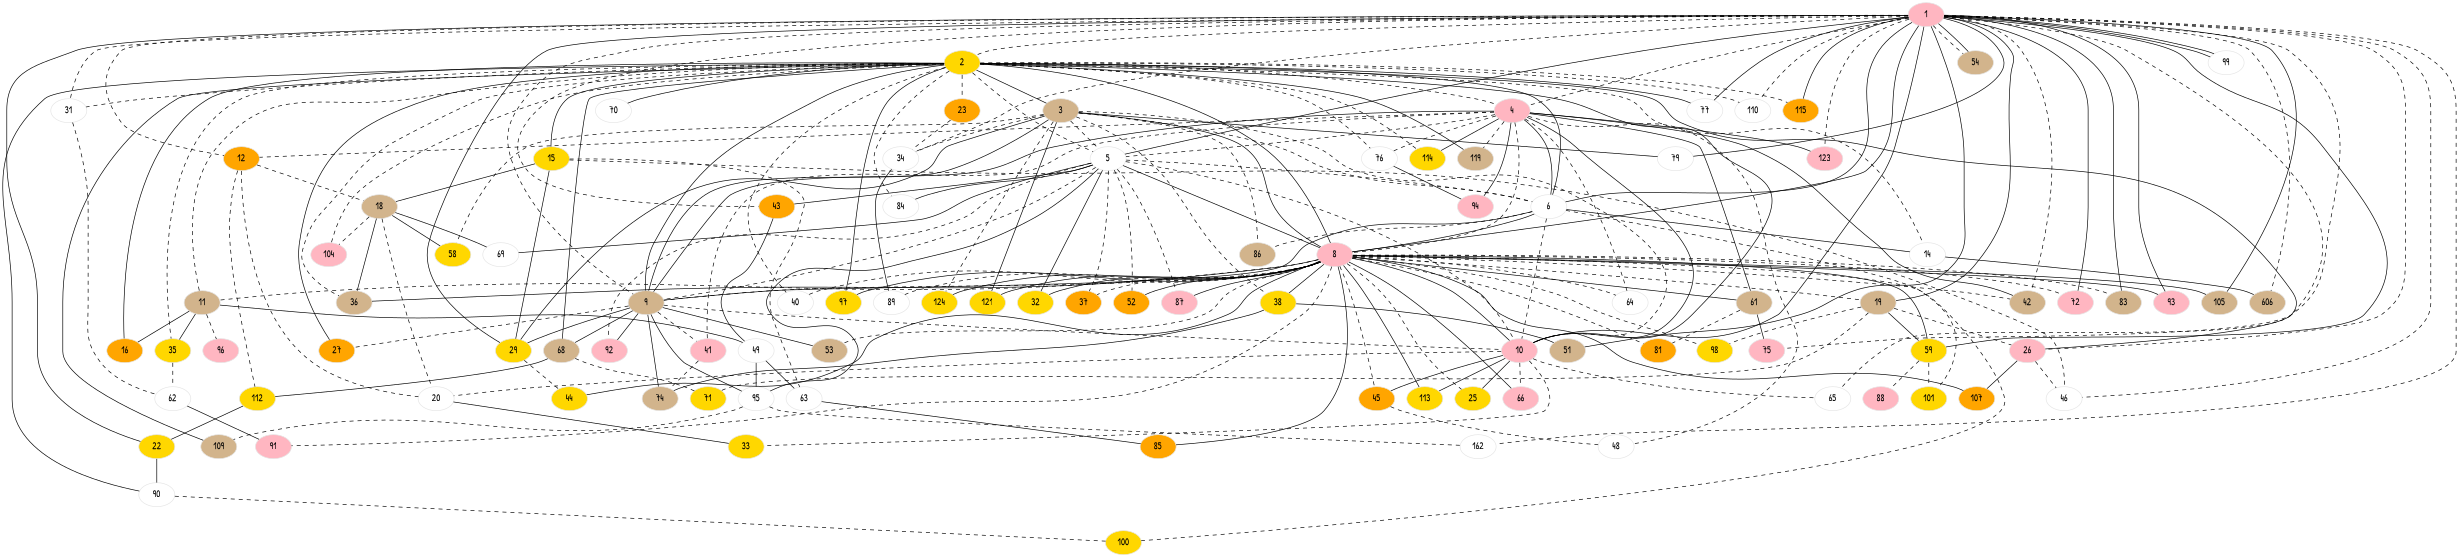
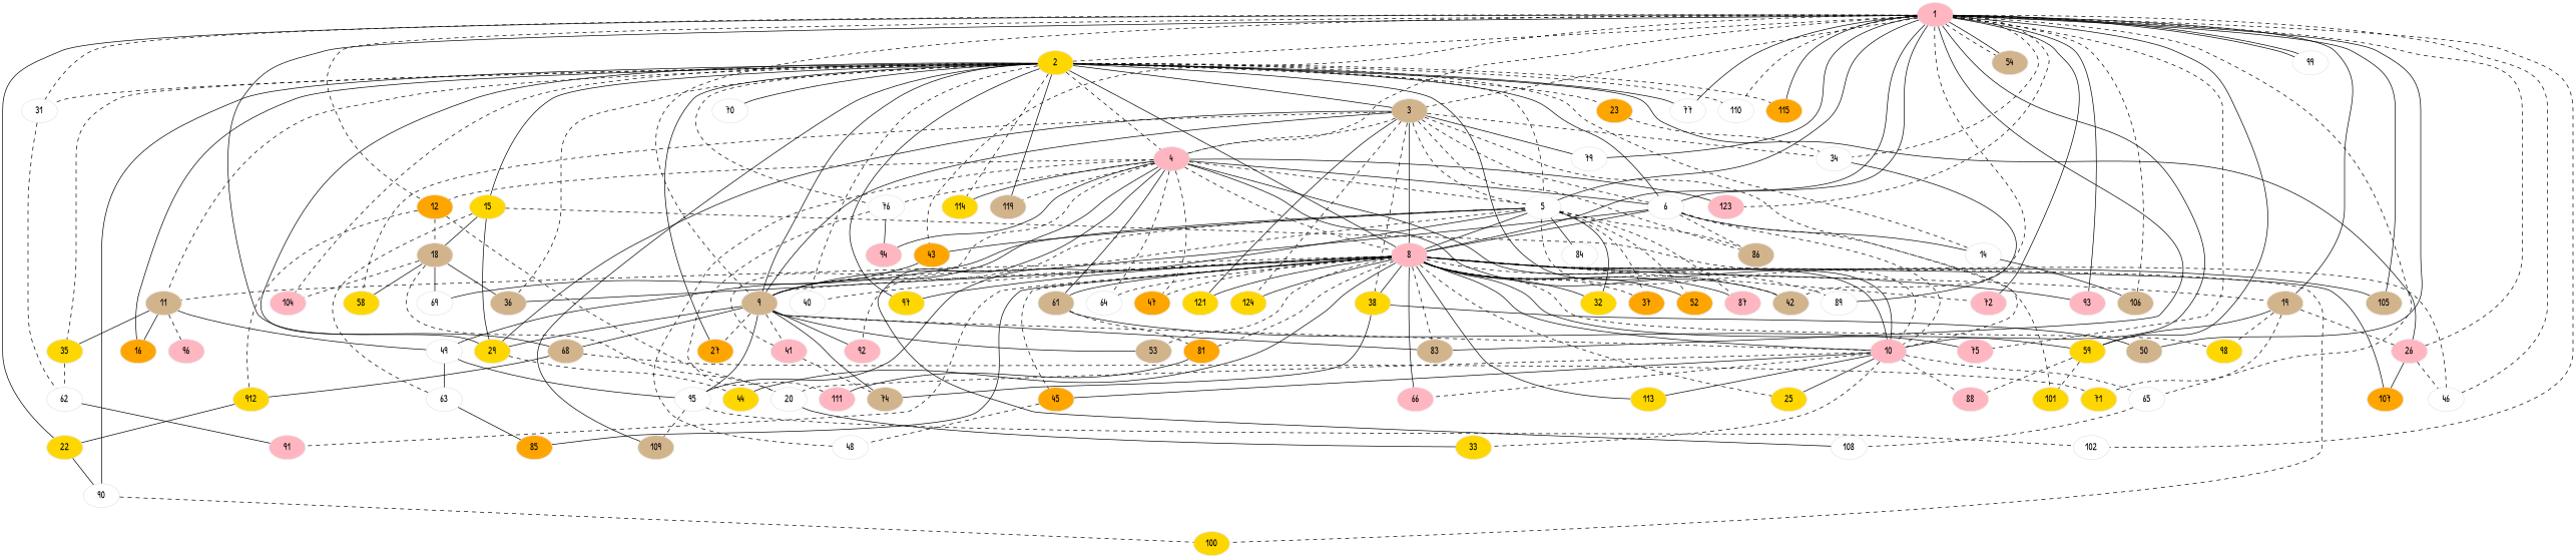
  graph {
    fontname="Patrick Hand"
    node [color=gray90 fillcolor=white fontname="Patrick Hand" style=filled]
    edge [fontname="Patrick Hand" style=dashed]
    1 [fillcolor=lightpink super="+39"]
    2 [fillcolor=gold super="+7"]
    3 [fillcolor=tan super="+78"]
    4 [fillcolor=lightpink super="+50"]
    5 [super="+13"]
    6
    8 [fillcolor=lightpink super="+24"]
    9 [fillcolor=tan super="+30"]
    10 [fillcolor=lightpink super="+82"]
    12 [fillcolor=orange]
    19 [fillcolor=tan super="+73"]
    22 [fillcolor=gold]
    26 [fillcolor=lightpink super="+28"]
    29 [fillcolor=gold super="+117"]
    31
    34
    42 [fillcolor=tan super="+57"]
    43 [fillcolor=orange]
    46 [super="+56"]
-   51 [fillcolor=tan]
+   51 [fillcolor=tan label=50]
    54 [fillcolor=tan]
    59 [fillcolor=gold]
    65
    72 [fillcolor=lightpink]
    75 [fillcolor=lightpink]
    77
    79
    83 [fillcolor=tan super="+118"]
    93 [fillcolor=lightpink]
    99
-   102 [label=162]
+   102
    105 [fillcolor=tan]
-   106 [fillcolor=tan label=606]
+   106 [fillcolor=tan]
    110
    115 [fillcolor=orange]
    123 [fillcolor=lightpink]
    11 [fillcolor=tan super="+21"]
    14
    15 [fillcolor=gold]
    16 [fillcolor=orange]
    23 [fillcolor=orange super="+80"]
    27 [fillcolor=orange]
    35 [fillcolor=gold]
    36 [fillcolor=tan]
    40
    68 [fillcolor=tan]
    70
    76
    84 [super="+120"]
    90
    97 [fillcolor=gold]
    104 [fillcolor=lightpink super="+116"]
    109 [fillcolor=tan]
    114 [fillcolor=gold]
    119 [fillcolor=tan]
    38 [fillcolor=gold]
    58 [fillcolor=gold]
    86 [fillcolor=tan]
    121 [fillcolor=gold]
    124 [fillcolor=gold]
    41 [fillcolor=lightpink]
+   47 [fillcolor=orange]
    48
    61 [fillcolor=tan]
    64
    94 [fillcolor=lightpink]
+   108
    32 [fillcolor=gold]
    37 [fillcolor=orange]
    52 [fillcolor=orange]
    69
    87 [fillcolor=lightpink]
    92 [fillcolor=lightpink]
    95 [super="+103"]
    101 [fillcolor=gold]
    25 [fillcolor=gold]
    44 [fillcolor=gold]
    45 [fillcolor=orange]
    53 [fillcolor=tan super="+55"]
    66 [fillcolor=lightpink]
    81 [fillcolor=orange]
    85 [fillcolor=orange]
    89
    91 [fillcolor=lightpink]
    98 [fillcolor=gold]
    100 [fillcolor=gold]
    107 [fillcolor=orange]
    113 [fillcolor=gold]
    74 [fillcolor=tan super="+122"]
    20 [super="+60"]
    33 [fillcolor=gold]
    88 [fillcolor=lightpink]
    18 [fillcolor=tan super="+67"]
-   112 [fillcolor=gold]
+   112 [fillcolor=gold label=912]
    71 [fillcolor=gold]
    62
    49
    96 [fillcolor=lightpink]
    63
+   111 [fillcolor=lightpink]
    1 -- 2 [weight=2]
+   1 -- 3 [weight=2]
    1 -- 4 [weight=2]
    1 -- 5 [style=solid]
    1 -- 6 [style=solid]
    1 -- 8 [style=solid]
    1 -- 9
    1 -- 10 [style=solid]
    1 -- 12
    1 -- 19 [style=solid]
    1 -- 22 [style=solid]
    1 -- 26
    1 -- 29 [style=solid]
    1 -- 31
    1 -- 34
    1 -- 42
    1 -- 43
    1 -- 46
    1 -- 51 [style=solid]
    1 -- 54
    1 -- 54 [style=solid]
    1 -- 59 [style=solid]
    1 -- 65
    1 -- 72 [style=solid]
    1 -- 75
    1 -- 77 [style=solid]
    1 -- 79 [style=solid]
    1 -- 83 [style=solid]
    1 -- 93 [style=solid]
    1 -- 99 [style=solid]
    1 -- 99 [style=solid]
    1 -- 102
    1 -- 105 [style=solid]
    1 -- 106
    1 -- 110
    1 -- 115 [style=solid]
    1 -- 123
    2 -- 3 [style=solid weight=2]
    2 -- 4 [weight=2]
    2 -- 5 [weight=2]
    2 -- 6 [style=solid weight=2]
    2 -- 8 [style=solid weight=2]
    2 -- 9 [style=solid weight=2]
    2 -- 10 [style=solid weight=2]
    2 -- 26 [style=solid]
    2 -- 31
    2 -- 77 [style=solid]
    2 -- 110
    2 -- 115
    2 -- 11
    2 -- 14
    2 -- 15 [style=solid weight=2]
    2 -- 16 [style=solid]
    2 -- 23 [weight=2]
    2 -- 27 [style=solid]
    2 -- 35
    2 -- 36
    2 -- 40
    2 -- 68 [style=solid]
    2 -- 70 [style=solid weight=2]
    2 -- 76
-   2 -- 84 [weight=2]
    2 -- 90 [style=solid]
    2 -- 97 [style=solid]
    2 -- 104
    2 -- 109 [style=solid]
    2 -- 114
    2 -- 119 [style=solid]
+   3 -- 4 [weight=2]
    3 -- 5
    3 -- 6
    3 -- 8 [style=solid]
    3 -- 9 [style=solid]
    3 -- 10
    3 -- 29 [style=solid]
    3 -- 34
    3 -- 79 [style=solid]
    3 -- 38
    3 -- 58
    3 -- 86
    3 -- 121 [style=solid]
    3 -- 124
    4 -- 5 [weight=2]
    4 -- 6 [style=solid]
    4 -- 8
    4 -- 9 [style=solid]
    4 -- 10 [style=solid]
    4 -- 12
    4 -- 42 [style=solid]
    4 -- 123 [style=solid]
    4 -- 76
    4 -- 114 [style=solid]
    4 -- 119
    4 -- 41
+   4 -- 47
    4 -- 48
    4 -- 61 [style=solid]
    4 -- 64
    4 -- 94 [style=solid]
-   5 -- 6
+   4 -- 108 [style=solid]
+   5 -- 86
    5 -- 8 [style=solid weight=2]
    5 -- 9
    5 -- 10
    5 -- 43 [style=solid]
    5 -- 84 [style=solid]
    5 -- 32 [style=solid]
    5 -- 37
    5 -- 52
    5 -- 69 [style=solid]
    5 -- 87
    5 -- 92
    5 -- 95 [style=solid]
    6 -- 8 [style=solid]
    6 -- 9 [style=solid]
    6 -- 10 [weight=2]
    6 -- 14 [style=solid]
    6 -- 86
    6 -- 101
    8 -- 9
    8 -- 10 [style=solid]
    8 -- 19
    8 -- 42
    8 -- 59 [style=solid]
    8 -- 72
    8 -- 83
    8 -- 93 [style=solid]
    8 -- 105 [style=solid]
    8 -- 11
    8 -- 36 [style=solid]
    8 -- 40
    8 -- 97 [style=solid]
    8 -- 38 [style=solid]
    8 -- 121 [style=solid]
    8 -- 124 [style=solid]
+   8 -- 47
    8 -- 61 [style=solid]
    8 -- 64
    8 -- 32 [style=solid]
    8 -- 37
    8 -- 52 [style=solid]
    8 -- 87 [style=solid]
    8 -- 25
    8 -- 44 [style=solid]
    8 -- 45
    8 -- 53 [weight=2]
    8 -- 66 [style=solid]
    8 -- 81
    8 -- 85 [style=solid]
    8 -- 89
    8 -- 91
    8 -- 98
    8 -- 100
    8 -- 107 [style=solid]
    8 -- 113 [style=solid]
    9 -- 10
    9 -- 29 [style=solid]
+   9 -- 83 [style=solid]
    9 -- 27
    9 -- 68 [style=solid]
    9 -- 41
    9 -- 92 [style=solid]
    9 -- 95 [style=solid]
    9 -- 53 [style=solid]
    9 -- 74 [style=solid]
    10 -- 65
    10 -- 25 [style=solid]
    10 -- 45 [style=solid]
    10 -- 66
    10 -- 113 [style=solid]
    10 -- 20
    10 -- 33
+   10 -- 88
    12 -- 20
    12 -- 18
    12 -- 112
    19 -- 26
    19 -- 59 [style=solid]
    19 -- 98
    19 -- 71
    22 -- 90 [style=solid]
    26 -- 46
    26 -- 107 [style=solid]
    29 -- 44
    31 -- 62
    34 -- 89 [style=solid]
    43 -- 49 [style=solid]
    59 -- 101
    59 -- 88
+   65 -- 108
    11 -- 16 [style=solid]
    11 -- 35 [style=solid]
    11 -- 49 [style=solid]
    11 -- 96 [weight=2]
    14 -- 106 [style=solid]
    15 -- 29 [style=solid]
    15 -- 46
    15 -- 18 [style=solid]
    15 -- 63
    23 -- 34
    35 -- 62
    68 -- 112 [style=solid]
    68 -- 71
    76 -- 94 [style=solid]
+   76 -- 111
    90 -- 100
    38 -- 51 [style=solid]
    38 -- 74 [style=solid]
    41 -- 74
    61 -- 75 [style=solid]
    61 -- 81
    95 -- 102
    95 -- 109
    45 -- 48
+   81 -- 111 [style=solid]
    20 -- 33 [style=solid]
    18 -- 36 [style=solid]
    18 -- 104
    18 -- 58 [style=solid]
    18 -- 69 [style=solid]
    18 -- 20
    112 -- 22 [style=solid]
    62 -- 91 [style=solid]
    49 -- 95 [style=solid]
    49 -- 63 [style=solid]
    63 -- 85 [style=solid]
  }
